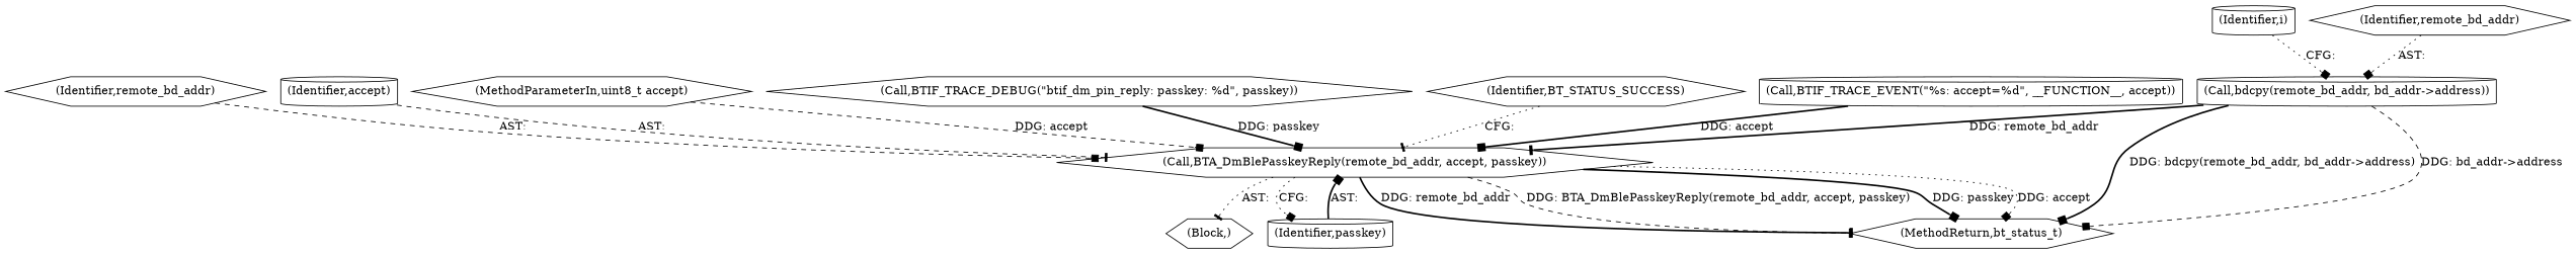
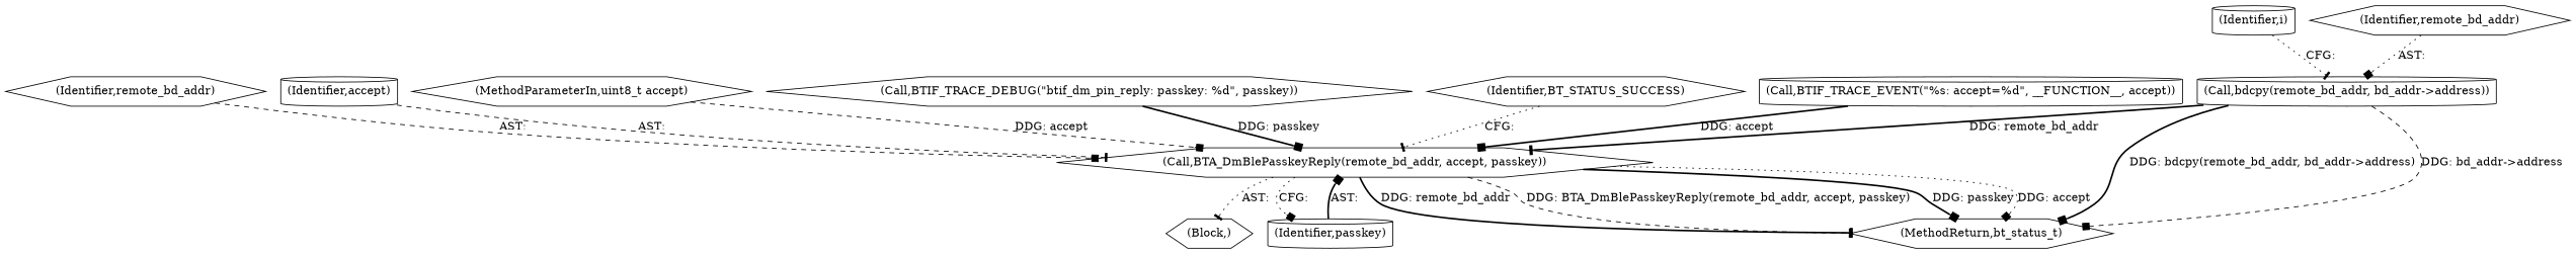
  digraph {
    node [shape=hexagon]
    edge [arrowhead=box style=bold]
    n1 [label="(Call,bdcpy(remote_bd_addr, bd_addr->address))" shape=cylinder]
    n2 [label="(Call,BTA_DmBlePasskeyReply(remote_bd_addr, accept, passkey))"]
    n3 [label="(MethodReturn,bt_status_t)"]
    n4 [label="(Block,)"]
    n5 [label="(Identifier,passkey)" shape=cylinder]
    n6 [label="(Identifier,i)" shape=cylinder]
    n7 [label="(Identifier,remote_bd_addr)"]
    n8 [label="(Identifier,accept)" shape=cylinder]
    n9 [label="(MethodParameterIn,uint8_t accept)"]
    n10 [label="(Call,BTIF_TRACE_DEBUG(\"btif_dm_pin_reply: passkey: %d\", passkey))"]
    n11 [label="(Identifier,remote_bd_addr)"]
    n12 [label="(Identifier,BT_STATUS_SUCCESS)"]
    n13 [label="(Call,BTIF_TRACE_EVENT(\"%s: accept=%d\", __FUNCTION__, accept))" shape=cylinder]
    n1 -> n2 [arrowhead=tee label="DDG: remote_bd_addr"]
    n1 -> n3 [label="DDG: bdcpy(remote_bd_addr, bd_addr->address)"]
    n1 -> n3 [label="DDG: bd_addr->address" style=dashed]
    n2 -> n3 [label="DDG: passkey"]
    n2 -> n3 [label="DDG: accept" style=dotted]
    n2 -> n3 [arrowhead=tee label="DDG: remote_bd_addr"]
    n2 -> n3 [arrowhead=tee label="DDG: BTA_DmBlePasskeyReply(remote_bd_addr, accept, passkey)" style=dashed]
    n2 -> n4 [arrowhead=tee label="AST: " style=dotted]
    n2 -> n5 [label="CFG: " style=dotted]
    n5 -> n2 [label="AST: "]
-   n6 -> n1 [label="CFG: " style=dotted]
+   n6 -> n1 [arrowhead=tee label="CFG: " style=dotted]
    n7 -> n2 [label="AST: " style=dashed]
    n8 -> n2 [arrowhead=tee label="AST: " style=dashed]
    n9 -> n2 [label="DDG: accept" style=dashed]
    n10 -> n2 [label="DDG: passkey"]
    n11 -> n1 [label="AST: " style=dotted]
    n12 -> n2 [arrowhead=tee label="CFG: " style=dotted]
    n13 -> n2 [label="DDG: accept"]
  }
